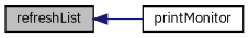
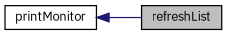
  digraph {
    rankdir=LR
    fontname="IBM Plex Sans"
    node [color=black fontname="IBM Plex Sans" fontsize=10 shape=record style=filled]
    n1 [fillcolor=grey75 fontcolor=black height=0.2 label=refreshList width=0.4]
    n2 [fillcolor=white height=0.2 label=printMonitor width=0.4]
-   n1 -> n2 [color=midnightblue dir=back fontname="IBM Plex Sans" fontsize=10 labelfontname=Helvetica labelfontsize=10 style=solid]
+   n2 -> n1 [color=midnightblue dir=back fontname="IBM Plex Sans" fontsize=10 labelfontname=Helvetica labelfontsize=10 style=solid]
  }
